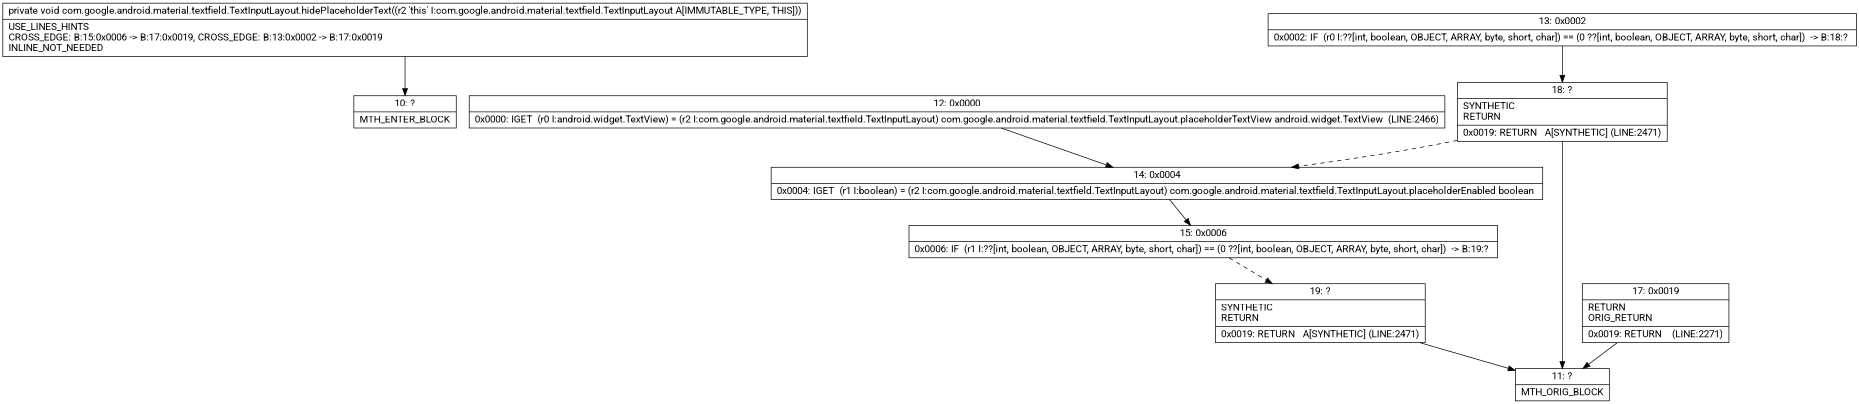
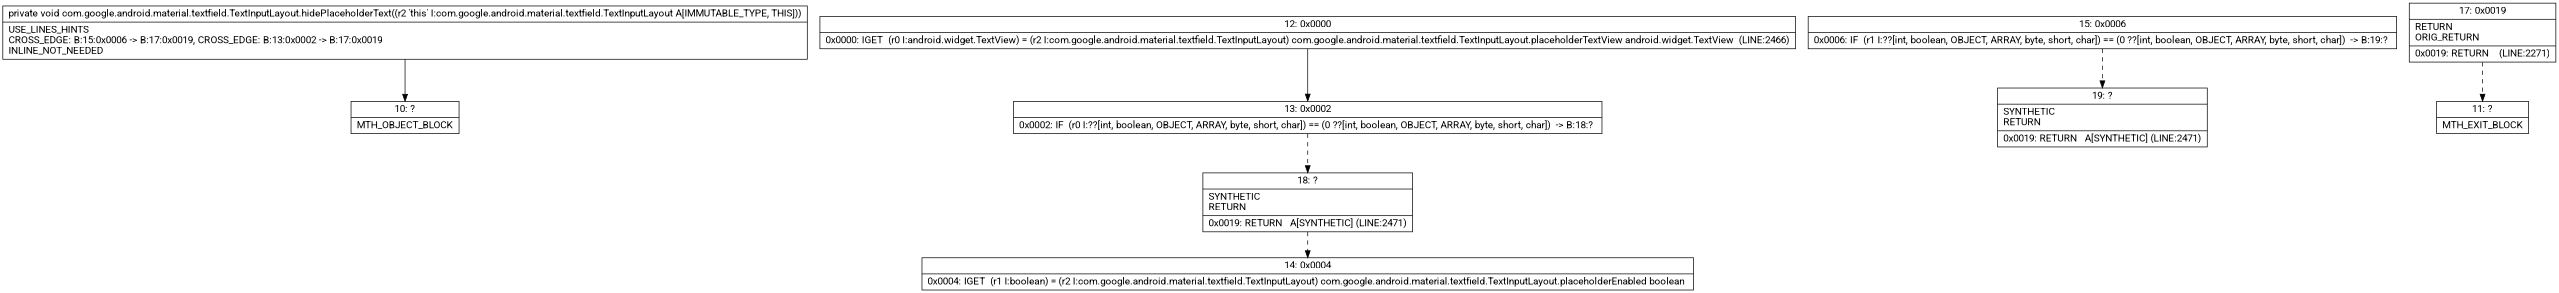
  digraph {
    fontname=Roboto
    node [fontname=Roboto shape=record]
    edge [fontname=Roboto]
-   n1 [label="{10\:\ ?|MTH_ENTER_BLOCK\l}"]
+   n1 [label="{10\:\ ?|MTH_OBJECT_BLOCK\l}"]
    n2 [label="{12\:\ 0x0000|0x0000: IGET  (r0 I:android.widget.TextView) = (r2 I:com.google.android.material.textfield.TextInputLayout) com.google.android.material.textfield.TextInputLayout.placeholderTextView android.widget.TextView  (LINE:2466)\l}"]
    n3 [label="{13\:\ 0x0002|0x0002: IF  (r0 I:??[int, boolean, OBJECT, ARRAY, byte, short, char]) == (0 ??[int, boolean, OBJECT, ARRAY, byte, short, char])  \-\> B:18:? \l}"]
    n4 [label="{18\:\ ?|SYNTHETIC\lRETURN\l|0x0019: RETURN   A[SYNTHETIC] (LINE:2471)\l}"]
    n5 [label="{14\:\ 0x0004|0x0004: IGET  (r1 I:boolean) = (r2 I:com.google.android.material.textfield.TextInputLayout) com.google.android.material.textfield.TextInputLayout.placeholderEnabled boolean \l}"]
    n6 [label="{15\:\ 0x0006|0x0006: IF  (r1 I:??[int, boolean, OBJECT, ARRAY, byte, short, char]) == (0 ??[int, boolean, OBJECT, ARRAY, byte, short, char])  \-\> B:19:? \l}"]
-   n7 [label="{11\:\ ?|MTH_ORIG_BLOCK\l}"]
+   n7 [label="{11\:\ ?|MTH_EXIT_BLOCK\l}"]
    n8 [label="{19\:\ ?|SYNTHETIC\lRETURN\l|0x0019: RETURN   A[SYNTHETIC] (LINE:2471)\l}"]
    n9 [label="{17\:\ 0x0019|RETURN\lORIG_RETURN\l|0x0019: RETURN    (LINE:2271)\l}"]
    n10 [label="{private void com.google.android.material.textfield.TextInputLayout.hidePlaceholderText((r2 'this' I:com.google.android.material.textfield.TextInputLayout A[IMMUTABLE_TYPE, THIS]))  | USE_LINES_HINTS\lCROSS_EDGE: B:15:0x0006 \-\> B:17:0x0019, CROSS_EDGE: B:13:0x0002 \-\> B:17:0x0019\lINLINE_NOT_NEEDED\l}"]
-   n2 -> n5
-   n3 -> n4
+   n2 -> n3
+   n3 -> n4 [style=dashed]
    n4 -> n5 [style=dashed]
-   n4 -> n7
-   n5 -> n6
    n6 -> n8 [style=dashed]
-   n8 -> n7
-   n9 -> n7
+   n9 -> n7 [style=dashed]
    n10 -> n1
  }
